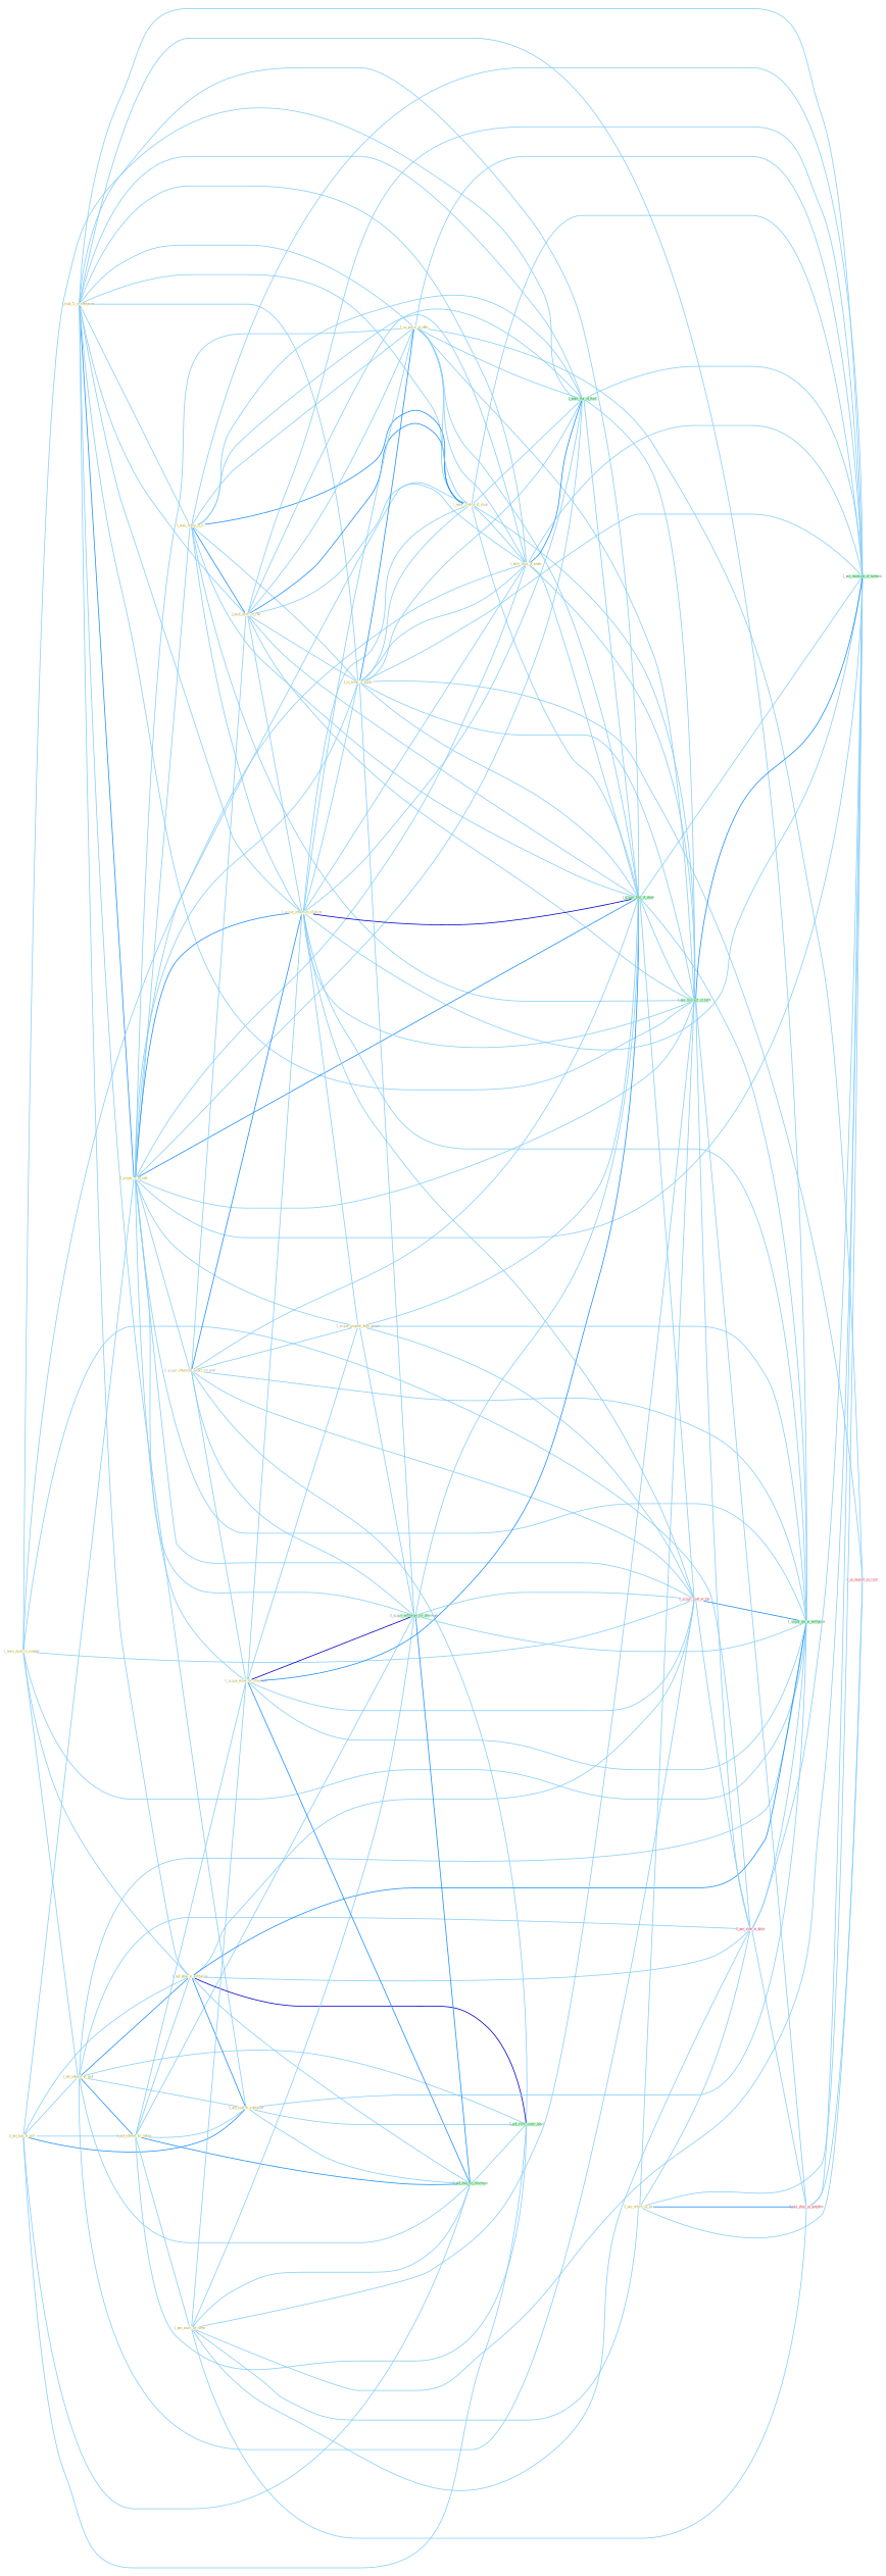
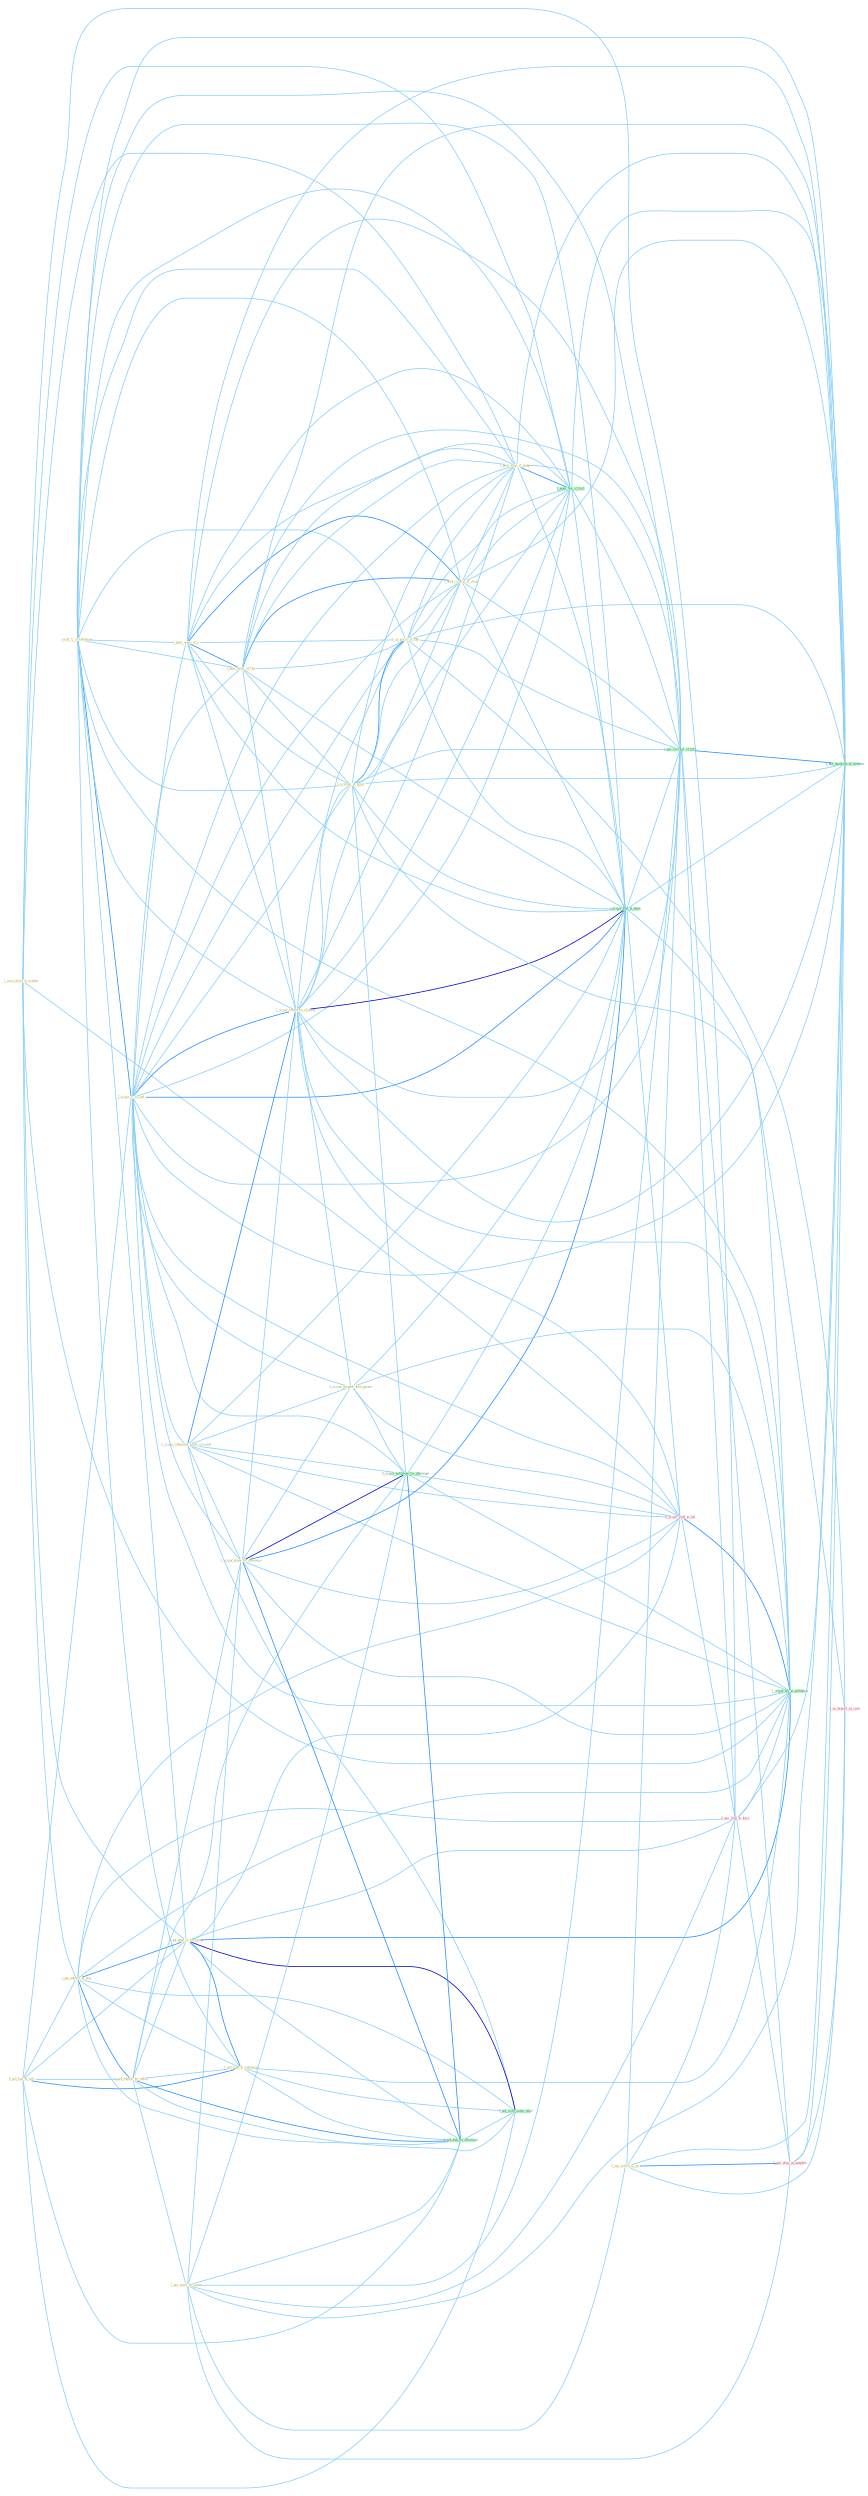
  graph {
    fontname="Comic Neue"
    rankdir=LR
    node [color="#ffffe0" fixedsize=true fontcolor="#8b7d6b" fontname="Comic Neue" fontsize=4 shape=polygon style=filled]
    edge [color="#87cefa" fontname="Comic Neue" w=1]
    "1_hold_%_of_entitynam " [height=.06 width=.5]
    "0_sell_busi_to_unit " [height=.06 width=.5]
    "1_seen_doubl_in_number " [height=.06 width=.5]
    "1_acquir_%_of_unit " [height=.06 width=.5]
    "1_sell_interest_in_mall " [height=.06 width=.5]
    "0_sell_interest_for_million " [height=.06 width=.5]
    "1_seek_repay_of_a " [height=.06 width=.5]
    "0_acquir_othernum_under_circumst " [height=.06 width=.5]
    "1_sell_stake_in_entitynam " [height=.06 width=.5]
    "1_seek_servic_of_the " [height=.06 width=.5]
    "1_see_sourc_for_some " [height=.06 width=.5]
    "0_acquir_share_for_othernum " [height=.06 width=.5]
    "1_acquir_othernum_of_share " [height=.06 width=.5]
    "1_us_some_of_applic " [height=.06 width=.5]
    "1_us_proce_of_offer " [height=.06 width=.5]
    n16 [height=.06 label="7_seek_control_of_chain" width=.5]
    "0_sell_build_to_entitynam " [height=.06 width=.5]
    "0_acquir_properti_from_govern " [height=.06 width=.5]
    "0_see_return_as_be " [height=.06 width=.5]
    "1_seen_abus_of_power " [height=.06 width=.5]
    "0_acquir_posit_in_bid " [color="#fff0f5" fontcolor="#b22222" height=.06 width=.5]
    "0_see_chief_in_futur " [color="#fff0f5" fontcolor="#b22222" height=.06 width=.5]
    "0_see_shop_as_symptom " [color="#fff0f5" fontcolor="#b22222" height=.06 width=.5]
    "0_us_deposit_as_cach " [color="#fff0f5" fontcolor="#b22222" height=.06 width=.5]
    "1_seen_the_of_that " [color="#BDFCC9" fontcolor="#2f4f4f" height=.06 width=.5]
    "1_acquir_total_of_share " [color="#BDFCC9" fontcolor="#2f4f4f" height=.06 width=.5]
    "1_see_concept_of_both " [color="#BDFCC9" fontcolor="#2f4f4f" height=.06 width=.5]
    "1_acquir_lab_in_entitynam " [color="#BDFCC9" fontcolor="#2f4f4f" height=.06 width=.5]
    "1_see_modicum_of_normalci " [color="#BDFCC9" fontcolor="#2f4f4f" height=.06 width=.5]
    "0_sell_divis_for_othernum " [color="#BDFCC9" fontcolor="#2f4f4f" height=.06 width=.5]
    "0_sell_cloth_under_label " [color="#BDFCC9" fontcolor="#2f4f4f" height=.06 width=.5]
    "0_acquir_entitynam_for_othernum " [color="#BDFCC9" fontcolor="#2f4f4f" height=.06 width=.5]
    subgraph sub_1 {
      "1_hold_%_of_entitynam "
      "0_sell_busi_to_unit "
      "1_seen_doubl_in_number "
      "1_acquir_%_of_unit "
      "1_sell_interest_in_mall "
      "0_sell_interest_for_million "
      "1_seek_repay_of_a "
      "0_acquir_othernum_under_circumst "
      "1_sell_stake_in_entitynam "
      "1_seek_servic_of_the "
      "1_see_sourc_for_some "
      "0_acquir_share_for_othernum "
      "1_acquir_othernum_of_share "
      "1_us_some_of_applic "
      "1_us_proce_of_offer "
      n16
      "0_sell_build_to_entitynam "
      "0_acquir_properti_from_govern "
      "0_see_return_as_be "
      "1_seen_abus_of_power "
    }
    subgraph sub_2 {
      "0_acquir_posit_in_bid "
      "0_see_chief_in_futur "
      "0_see_shop_as_symptom "
      "0_us_deposit_as_cach "
    }
    "1_hold_%_of_entitynam " -- "1_acquir_%_of_unit " [color="#1e90ff" w=2]
    "1_hold_%_of_entitynam " -- "1_seek_repay_of_a "
    "1_hold_%_of_entitynam " -- "1_sell_stake_in_entitynam "
    "1_hold_%_of_entitynam " -- "1_seek_servic_of_the "
    "1_hold_%_of_entitynam " -- "1_acquir_othernum_of_share "
    "1_hold_%_of_entitynam " -- "1_us_some_of_applic "
    "1_hold_%_of_entitynam " -- "1_us_proce_of_offer "
    "1_hold_%_of_entitynam " -- n16
    "1_hold_%_of_entitynam " -- "0_sell_build_to_entitynam "
    "1_hold_%_of_entitynam " -- "1_seen_abus_of_power "
    "1_hold_%_of_entitynam " -- "1_seen_the_of_that "
    "1_hold_%_of_entitynam " -- "1_acquir_total_of_share "
    "1_hold_%_of_entitynam " -- "1_see_concept_of_both "
    "1_hold_%_of_entitynam " -- "1_acquir_lab_in_entitynam "
    "1_hold_%_of_entitynam " -- "1_see_modicum_of_normalci "
    "0_sell_busi_to_unit " -- "1_acquir_%_of_unit "
    "0_sell_busi_to_unit " -- "1_sell_interest_in_mall "
    "0_sell_busi_to_unit " -- "0_sell_interest_for_million "
    "0_sell_busi_to_unit " -- "1_sell_stake_in_entitynam "
    "0_sell_busi_to_unit " -- "0_sell_build_to_entitynam " [color="#1e90ff" w=2]
    "0_sell_busi_to_unit " -- "0_sell_divis_for_othernum "
    "0_sell_busi_to_unit " -- "0_sell_cloth_under_label "
    "1_seen_doubl_in_number " -- "1_sell_interest_in_mall "
    "1_seen_doubl_in_number " -- "1_sell_stake_in_entitynam "
    "1_seen_doubl_in_number " -- "1_seen_abus_of_power "
    "1_seen_doubl_in_number " -- "0_acquir_posit_in_bid "
    "1_seen_doubl_in_number " -- "0_see_chief_in_futur "
    "1_seen_doubl_in_number " -- "1_seen_the_of_that "
    "1_seen_doubl_in_number " -- "1_acquir_lab_in_entitynam "
    "1_acquir_%_of_unit " -- "1_seek_repay_of_a "
    "1_acquir_%_of_unit " -- "0_acquir_othernum_under_circumst "
-   "0_acquir_othernum_under_circumst " -- "1_seek_servic_of_the "
+   "1_acquir_%_of_unit " -- "1_seek_servic_of_the "
    "1_acquir_%_of_unit " -- "0_acquir_share_for_othernum "
    "1_acquir_%_of_unit " -- "1_acquir_othernum_of_share " [color="#1e90ff" w=2]
    "1_acquir_%_of_unit " -- "1_us_some_of_applic "
    "1_acquir_%_of_unit " -- "1_us_proce_of_offer "
    "1_acquir_%_of_unit " -- n16
    "1_acquir_%_of_unit " -- "0_acquir_properti_from_govern "
    "1_acquir_%_of_unit " -- "1_seen_abus_of_power "
    "1_acquir_%_of_unit " -- "0_acquir_posit_in_bid "
    "1_acquir_%_of_unit " -- "1_seen_the_of_that "
    "1_acquir_%_of_unit " -- "1_acquir_total_of_share " [color="#1e90ff" w=2]
    "1_acquir_%_of_unit " -- "1_see_concept_of_both "
    "1_acquir_%_of_unit " -- "1_acquir_lab_in_entitynam "
    "1_acquir_%_of_unit " -- "1_see_modicum_of_normalci "
    "1_acquir_%_of_unit " -- "0_acquir_entitynam_for_othernum "
    "1_sell_interest_in_mall " -- "0_sell_interest_for_million " [color="#1e90ff" w=2]
    "1_sell_interest_in_mall " -- "1_sell_stake_in_entitynam " [color="#1e90ff" w=2]
    "1_sell_interest_in_mall " -- "0_sell_build_to_entitynam "
    "1_sell_interest_in_mall " -- "0_acquir_posit_in_bid "
    "1_sell_interest_in_mall " -- "0_see_chief_in_futur "
    "1_sell_interest_in_mall " -- "1_acquir_lab_in_entitynam "
    "1_sell_interest_in_mall " -- "0_sell_divis_for_othernum "
    "1_sell_interest_in_mall " -- "0_sell_cloth_under_label "
    "0_sell_interest_for_million " -- "1_sell_stake_in_entitynam "
    "0_sell_interest_for_million " -- "1_see_sourc_for_some "
    "0_sell_interest_for_million " -- "0_acquir_share_for_othernum "
    "0_sell_interest_for_million " -- "0_sell_build_to_entitynam "
    "0_sell_interest_for_million " -- "0_sell_divis_for_othernum " [color="#1e90ff" w=2]
    "0_sell_interest_for_million " -- "0_sell_cloth_under_label "
    "0_sell_interest_for_million " -- "0_acquir_entitynam_for_othernum "
    "1_seek_repay_of_a " -- "1_seek_servic_of_the " [color="#1e90ff" w=2]
    "1_seek_repay_of_a " -- "1_acquir_othernum_of_share "
    "1_seek_repay_of_a " -- "1_us_some_of_applic "
    "1_seek_repay_of_a " -- "1_us_proce_of_offer "
    "1_seek_repay_of_a " -- n16 [color="#1e90ff" w=2]
    "1_seek_repay_of_a " -- "1_seen_abus_of_power "
    "1_seek_repay_of_a " -- "1_seen_the_of_that "
    "1_seek_repay_of_a " -- "1_acquir_total_of_share "
    "1_seek_repay_of_a " -- "1_see_concept_of_both "
    "1_seek_repay_of_a " -- "1_see_modicum_of_normalci "
    "0_acquir_othernum_under_circumst " -- "0_acquir_share_for_othernum "
    "0_acquir_othernum_under_circumst " -- "1_acquir_othernum_of_share " [color="#1e90ff" w=2]
    "0_acquir_othernum_under_circumst " -- "0_acquir_properti_from_govern "
    "0_acquir_othernum_under_circumst " -- "0_acquir_posit_in_bid "
    "0_acquir_othernum_under_circumst " -- "1_acquir_total_of_share "
    "0_acquir_othernum_under_circumst " -- "1_acquir_lab_in_entitynam "
    "0_acquir_othernum_under_circumst " -- "0_sell_cloth_under_label "
    "0_acquir_othernum_under_circumst " -- "0_acquir_entitynam_for_othernum "
    "1_sell_stake_in_entitynam " -- "0_sell_build_to_entitynam " [color="#1e90ff" w=2]
    "1_sell_stake_in_entitynam " -- "0_acquir_posit_in_bid "
    "1_sell_stake_in_entitynam " -- "0_see_chief_in_futur "
    "1_sell_stake_in_entitynam " -- "1_acquir_lab_in_entitynam " [color="#1e90ff" w=2]
    "1_sell_stake_in_entitynam " -- "0_sell_divis_for_othernum "
    "1_sell_stake_in_entitynam " -- "0_sell_cloth_under_label " [color="#0000cd"]
    "1_seek_servic_of_the " -- "1_acquir_othernum_of_share "
    "1_seek_servic_of_the " -- "1_us_some_of_applic "
    "1_seek_servic_of_the " -- "1_us_proce_of_offer "
    "1_seek_servic_of_the " -- n16 [color="#1e90ff" w=2]
    "1_seek_servic_of_the " -- "1_seen_abus_of_power "
    "1_seek_servic_of_the " -- "1_seen_the_of_that "
    "1_seek_servic_of_the " -- "1_acquir_total_of_share "
    "1_seek_servic_of_the " -- "1_see_concept_of_both "
    "1_seek_servic_of_the " -- "1_see_modicum_of_normalci "
    "1_see_sourc_for_some " -- "0_acquir_share_for_othernum "
    "1_see_sourc_for_some " -- "0_see_return_as_be "
    "1_see_sourc_for_some " -- "0_see_chief_in_futur "
    "1_see_sourc_for_some " -- "0_see_shop_as_symptom "
    "1_see_sourc_for_some " -- "1_see_concept_of_both "
    "1_see_sourc_for_some " -- "1_see_modicum_of_normalci "
    "1_see_sourc_for_some " -- "0_sell_divis_for_othernum "
    "1_see_sourc_for_some " -- "0_acquir_entitynam_for_othernum "
    "0_acquir_share_for_othernum " -- "1_acquir_othernum_of_share "
    "0_acquir_share_for_othernum " -- "0_acquir_properti_from_govern "
    "0_acquir_share_for_othernum " -- "0_acquir_posit_in_bid "
    "0_acquir_share_for_othernum " -- "1_acquir_total_of_share " [color="#1e90ff"]
    "0_acquir_share_for_othernum " -- "1_acquir_lab_in_entitynam "
    "0_acquir_share_for_othernum " -- "0_sell_divis_for_othernum " [color="#1e90ff" w=2]
    "0_acquir_share_for_othernum " -- "0_acquir_entitynam_for_othernum " [color="#0000cd" w=3]
    "1_acquir_othernum_of_share " -- "1_us_some_of_applic "
    "1_acquir_othernum_of_share " -- "1_us_proce_of_offer "
    "1_acquir_othernum_of_share " -- n16
    "1_acquir_othernum_of_share " -- "0_acquir_properti_from_govern "
    "1_acquir_othernum_of_share " -- "1_seen_abus_of_power "
    "1_acquir_othernum_of_share " -- "0_acquir_posit_in_bid "
    "1_acquir_othernum_of_share " -- "1_seen_the_of_that "
    "1_acquir_othernum_of_share " -- "1_acquir_total_of_share " [color="#0000cd" w=3]
    "1_acquir_othernum_of_share " -- "1_see_concept_of_both "
    "1_acquir_othernum_of_share " -- "1_acquir_lab_in_entitynam "
    "1_acquir_othernum_of_share " -- "1_see_modicum_of_normalci "
    "1_us_some_of_applic " -- "1_us_proce_of_offer " [color="#1e90ff" w=2]
    "1_us_some_of_applic " -- n16
    "1_us_some_of_applic " -- "1_seen_abus_of_power "
    "1_us_some_of_applic " -- "0_us_deposit_as_cach "
    "1_us_some_of_applic " -- "1_seen_the_of_that "
    "1_us_some_of_applic " -- "1_acquir_total_of_share "
    "1_us_some_of_applic " -- "1_see_concept_of_both "
    "1_us_some_of_applic " -- "1_see_modicum_of_normalci "
    "1_us_some_of_applic " -- "0_acquir_entitynam_for_othernum "
    "1_us_proce_of_offer " -- n16
    "1_us_proce_of_offer " -- "1_seen_abus_of_power "
    "1_us_proce_of_offer " -- "0_us_deposit_as_cach "
    "1_us_proce_of_offer " -- "1_seen_the_of_that "
    "1_us_proce_of_offer " -- "1_acquir_total_of_share "
    "1_us_proce_of_offer " -- "1_see_concept_of_both "
    "1_us_proce_of_offer " -- "1_see_modicum_of_normalci "
    n16 -- "1_seen_abus_of_power "
    n16 -- "1_seen_the_of_that "
    n16 -- "1_acquir_total_of_share "
    n16 -- "1_see_concept_of_both "
    n16 -- "1_see_modicum_of_normalci "
    "0_sell_build_to_entitynam " -- "1_acquir_lab_in_entitynam "
    "0_sell_build_to_entitynam " -- "0_sell_divis_for_othernum "
    "0_sell_build_to_entitynam " -- "0_sell_cloth_under_label "
    "0_acquir_properti_from_govern " -- "0_acquir_posit_in_bid "
    "0_acquir_properti_from_govern " -- "1_acquir_total_of_share "
    "0_acquir_properti_from_govern " -- "1_acquir_lab_in_entitynam "
    "0_acquir_properti_from_govern " -- "0_acquir_entitynam_for_othernum "
    "0_see_return_as_be " -- "0_see_chief_in_futur "
    "0_see_return_as_be " -- "0_see_shop_as_symptom " [color="#1e90ff" w=2]
    "0_see_return_as_be " -- "0_us_deposit_as_cach "
    "0_see_return_as_be " -- "1_see_concept_of_both "
    "0_see_return_as_be " -- "1_see_modicum_of_normalci "
    "1_seen_abus_of_power " -- "1_seen_the_of_that " [color="#1e90ff" w=2]
    "1_seen_abus_of_power " -- "1_acquir_total_of_share "
    "1_seen_abus_of_power " -- "1_see_concept_of_both "
    "1_seen_abus_of_power " -- "1_see_modicum_of_normalci "
    "0_acquir_posit_in_bid " -- "0_see_chief_in_futur "
    "0_acquir_posit_in_bid " -- "1_acquir_lab_in_entitynam " [color="#1e90ff" w=2]
    "0_see_chief_in_futur " -- "0_see_shop_as_symptom "
    "0_see_chief_in_futur " -- "1_acquir_lab_in_entitynam "
    "0_see_chief_in_futur " -- "1_see_modicum_of_normalci "
    "0_see_shop_as_symptom " -- "0_us_deposit_as_cach "
    "0_see_shop_as_symptom " -- "1_see_modicum_of_normalci "
    "1_seen_the_of_that " -- "1_acquir_total_of_share "
    "1_seen_the_of_that " -- "1_see_concept_of_both "
    "1_seen_the_of_that " -- "1_see_modicum_of_normalci "
    "1_acquir_total_of_share " -- "0_acquir_posit_in_bid "
    "1_acquir_total_of_share " -- "1_see_concept_of_both "
    "1_acquir_total_of_share " -- "1_acquir_lab_in_entitynam "
    "1_acquir_total_of_share " -- "1_see_modicum_of_normalci "
    "1_see_concept_of_both " -- "0_see_chief_in_futur "
    "1_see_concept_of_both " -- "0_see_shop_as_symptom "
    "1_see_concept_of_both " -- "1_see_modicum_of_normalci " [color="#1e90ff" w=2]
    "0_sell_divis_for_othernum " -- "0_sell_cloth_under_label "
    "0_acquir_entitynam_for_othernum " -- "0_acquir_posit_in_bid "
    "0_acquir_entitynam_for_othernum " -- "1_acquir_total_of_share "
    "0_acquir_entitynam_for_othernum " -- "1_acquir_lab_in_entitynam "
    "0_acquir_entitynam_for_othernum " -- "0_sell_divis_for_othernum " [color="#1e90ff" w=2]
  }
